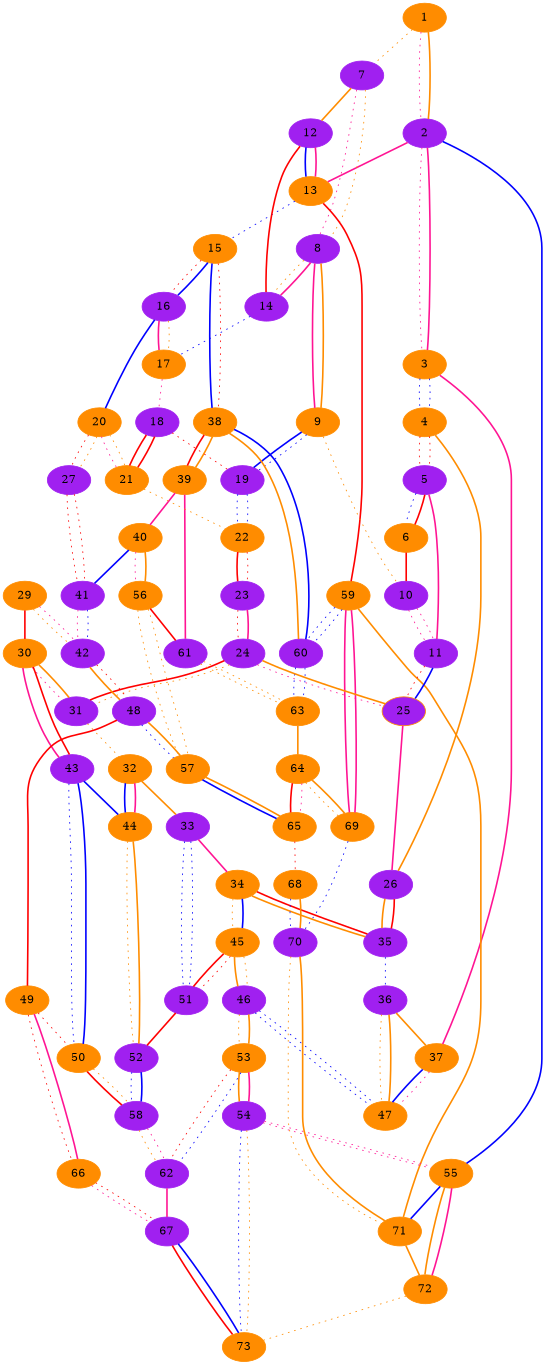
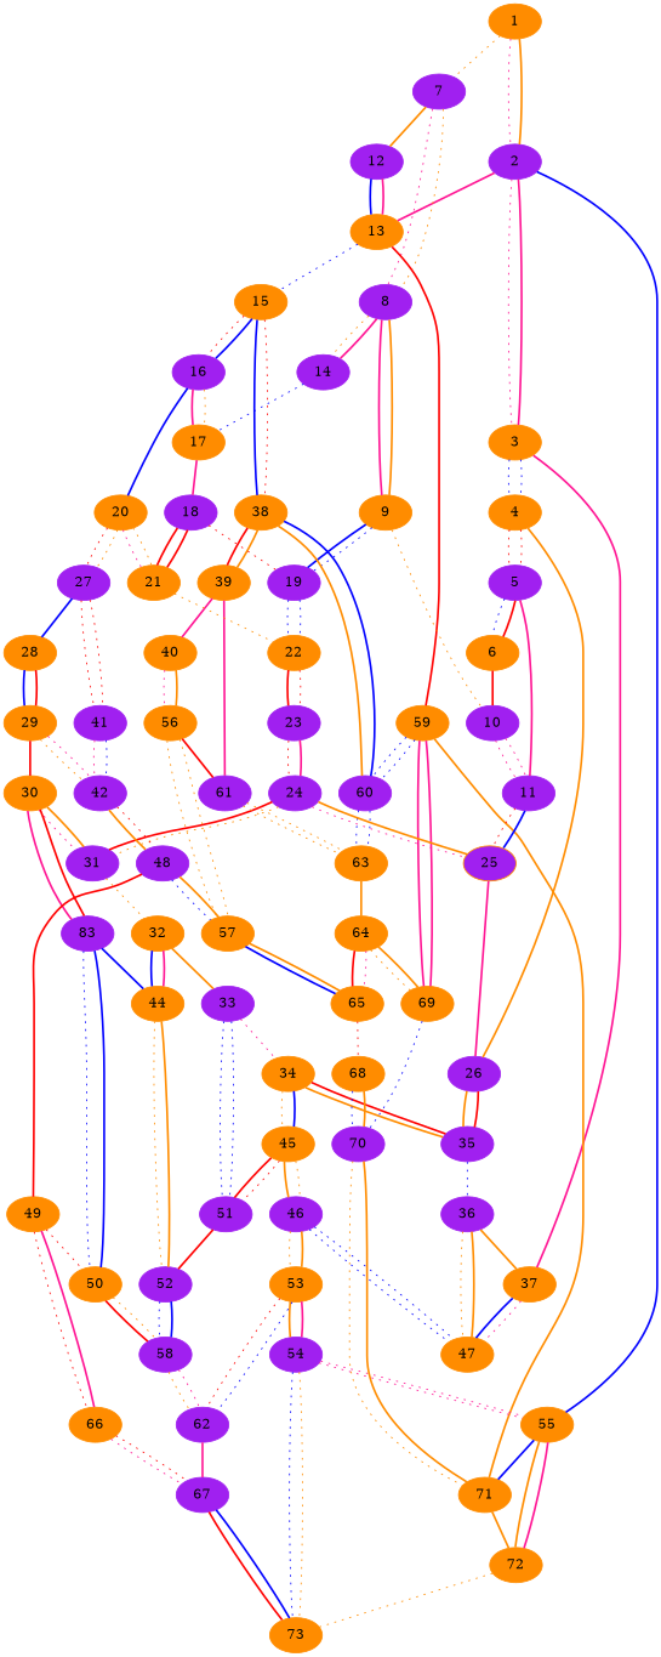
  graph {
    node [color=darkorange style=filled]
    edge [color=darkorange style=bold]
    2 [color=purple]
    1
    7 [color=purple]
    3
    13
    55
    8 [color=purple]
    12 [color=purple]
    4
    37
    15
    59
    71
    72
    5 [color=purple]
    26 [color=purple]
    47
    6
    11 [color=purple]
    35 [color=purple]
    10 [color=purple]
    25 [fillcolor=purple]
    9
    14 [color=purple]
    19 [color=purple]
    17
    22
    16 [color=purple]
    38
    60 [color=purple]
    69
    18 [color=purple]
    20
    39
    21
    27 [color=purple]
    23 [color=purple]
+   28
    41 [color=purple]
    24 [color=purple]
    31 [color=purple]
    29
    32
    36 [color=purple]
    42 [color=purple]
    30
-   43 [color=purple]
+   43 [color=purple label=83]
    48 [color=purple]
    44
    50
    33 [color=purple]
    34
    51 [color=purple]
    52 [color=purple]
    45
    46 [color=purple]
    40
    61 [color=purple]
    63
    56
    57
    49
    58 [color=purple]
    53
    54 [color=purple]
    62 [color=purple]
    66
    65
    67 [color=purple]
    73
    68
    70 [color=purple]
    64
    2 -- 3 [color=deeppink style=dotted]
    2 -- 3 [color=deeppink]
    2 -- 13 [color=deeppink]
    2 -- 55 [color=blue]
    1 -- 2 [color=deeppink style=dotted]
    1 -- 2
    1 -- 7 [style=dotted]
    7 -- 8 [color=deeppink style=dotted]
    7 -- 8 [style=dotted]
    7 -- 12
    3 -- 4 [color=blue style=dotted]
    3 -- 4 [color=blue style=dotted]
    3 -- 37 [color=deeppink]
    13 -- 15 [color=blue style=dotted]
    13 -- 59 [color=red]
    55 -- 71 [color=blue]
    55 -- 72
    55 -- 72 [color=deeppink]
    8 -- 9 [color=deeppink]
    8 -- 9
    8 -- 14 [style=dotted]
    8 -- 14 [color=deeppink]
    12 -- 13 [color=blue]
    12 -- 13 [color=deeppink]
-   12 -- 14 [color=red]
    4 -- 5 [color=red style=dotted]
    4 -- 5 [color=red style=dotted]
    4 -- 26
    37 -- 47 [color=blue]
    37 -- 47 [color=deeppink style=dotted]
    15 -- 16 [color=red style=dotted]
    15 -- 16 [color=blue]
    15 -- 38 [color=blue]
    15 -- 38 [color=red style=dotted]
    59 -- 71
    59 -- 60 [color=blue style=dotted]
    59 -- 60 [color=blue style=dotted]
    59 -- 69 [color=deeppink]
    59 -- 69 [color=deeppink]
    71 -- 72
    72 -- 73 [style=dotted]
    5 -- 6 [color=blue style=dotted]
    5 -- 6 [color=red]
    5 -- 11 [color=deeppink]
    26 -- 35
    26 -- 35 [color=red]
    6 -- 10 [color=red]
    11 -- 25 [color=red style=dotted]
    11 -- 25 [color=blue]
    35 -- 36 [color=blue style=dotted]
    10 -- 11 [color=deeppink style=dotted]
    10 -- 11 [color=deeppink style=dotted]
    25 -- 26 [color=deeppink]
    9 -- 10 [style=dotted]
    9 -- 19 [color=blue]
    9 -- 19 [color=blue style=dotted]
    14 -- 17 [color=blue style=dotted]
    19 -- 22 [color=blue style=dotted]
    19 -- 22 [color=blue style=dotted]
-   17 -- 18 [color=deeppink style=dotted]
+   17 -- 18 [color=deeppink]
    22 -- 23 [color=red]
    22 -- 23 [color=red style=dotted]
    16 -- 17 [color=deeppink]
    16 -- 17 [style=dotted]
    16 -- 20 [color=blue]
    38 -- 60
    38 -- 60 [color=blue]
    38 -- 39 [color=red]
    38 -- 39
    60 -- 63 [color=blue style=dotted]
    60 -- 63 [color=blue style=dotted]
    69 -- 70 [color=blue style=dotted]
    18 -- 19 [color=red style=dotted]
    18 -- 21 [color=red]
    18 -- 21 [color=red]
    20 -- 21 [color=deeppink style=dotted]
    20 -- 21 [style=dotted]
    20 -- 27 [color=red style=dotted]
    20 -- 27 [style=dotted]
    39 -- 40 [color=deeppink]
    39 -- 61 [color=deeppink]
    21 -- 22 [style=dotted]
+   27 -- 28 [color=blue]
    27 -- 41 [color=red style=dotted]
    27 -- 41 [color=red style=dotted]
    23 -- 24 [color=red style=dotted]
    23 -- 24 [color=deeppink]
+   28 -- 29 [color=blue]
+   28 -- 29 [color=red]
    41 -- 42 [color=deeppink style=dotted]
    41 -- 42 [color=blue style=dotted]
    24 -- 25 [color=deeppink style=dotted]
    24 -- 25
    24 -- 31 [color=red]
    24 -- 31 [style=dotted]
    31 -- 32 [style=dotted]
    29 -- 42 [style=dotted]
    29 -- 42 [color=deeppink style=dotted]
    29 -- 30 [color=red]
    32 -- 44 [color=blue]
    32 -- 44 [color=deeppink]
    32 -- 33
    36 -- 37
    36 -- 47 [style=dotted]
    36 -- 47
    42 -- 48
    42 -- 48 [color=red style=dotted]
    30 -- 31 [color=deeppink style=dotted]
    30 -- 31
    30 -- 43 [color=deeppink]
    30 -- 43 [color=red]
    43 -- 44 [color=blue]
    43 -- 50 [color=blue style=dotted]
    43 -- 50 [color=blue]
    48 -- 57 [color=blue style=dotted]
    48 -- 57
    48 -- 49 [color=red]
    44 -- 52 [style=dotted]
    44 -- 52
    50 -- 58 [color=red]
    50 -- 58 [style=dotted]
-   33 -- 34 [color=deeppink]
+   33 -- 34 [color=deeppink style=dotted]
    33 -- 51 [color=blue style=dotted]
    33 -- 51 [color=blue style=dotted]
    34 -- 35
    34 -- 35 [color=red]
    34 -- 45 [style=dotted]
    34 -- 45 [color=blue]
    51 -- 52 [color=red]
    52 -- 58 [color=blue style=dotted]
    52 -- 58 [color=blue]
    45 -- 51 [color=red]
    45 -- 51 [color=red style=dotted]
    45 -- 46
    45 -- 46 [style=dotted]
    46 -- 47 [color=blue style=dotted]
    46 -- 47 [color=blue style=dotted]
    46 -- 53 [style=dotted]
    46 -- 53
-   40 -- 41 [color=blue]
    40 -- 56 [color=deeppink style=dotted]
    40 -- 56
    61 -- 63 [style=dotted]
    61 -- 63 [style=dotted]
    63 -- 64
    56 -- 61 [color=red]
    56 -- 57 [style=dotted]
    56 -- 57 [style=dotted]
    57 -- 65 [color=blue]
    57 -- 65
    49 -- 50 [color=red style=dotted]
    49 -- 66 [color=red style=dotted]
    49 -- 66 [color=deeppink]
    58 -- 62 [style=dotted]
    58 -- 62 [color=deeppink style=dotted]
    53 -- 54
    53 -- 54 [color=deeppink]
    53 -- 62 [color=red style=dotted]
    53 -- 62 [color=blue style=dotted]
    54 -- 55 [color=deeppink style=dotted]
    54 -- 55 [color=deeppink style=dotted]
    54 -- 73 [color=blue style=dotted]
    54 -- 73 [style=dotted]
    62 -- 67 [color=deeppink]
    66 -- 67 [color=deeppink style=dotted]
    66 -- 67 [color=red style=dotted]
    65 -- 68 [color=red style=dotted]
    67 -- 73 [color=red]
    67 -- 73 [color=blue]
    68 -- 70 [color=blue style=dotted]
    68 -- 70
    70 -- 71 [style=dotted]
    70 -- 71
    64 -- 69 [style=dotted]
    64 -- 69
    64 -- 65 [color=red]
    64 -- 65 [color=deeppink style=dotted]
  }
